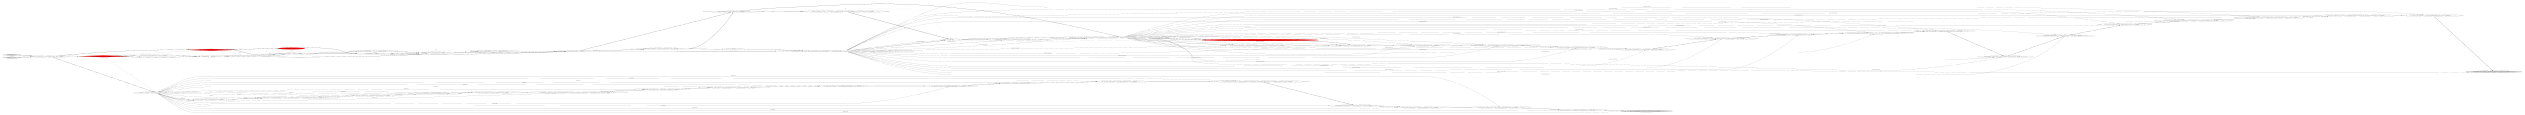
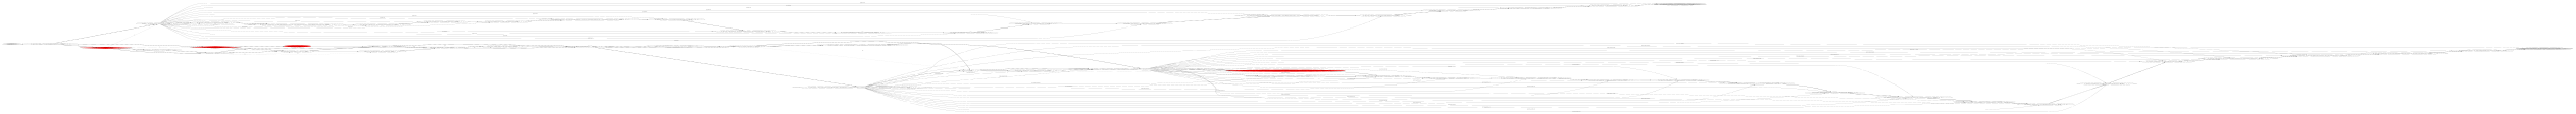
  digraph {
    fontname="IBM Plex Mono"
    rankdir=LR
    node [fillcolor=white fontname="IBM Plex Mono" shape=ellipse style=filled]
    edge [fontname="IBM Plex Mono" style=bold]
    n1 [label="this.registerServiceImplementation(,new NetworkAddressAliasEsDAO(elasticSearchClient,config.getResultWindowMaxSize()))@@@44@@@['1', '1', '0']"]
    n2 [label="this.registerServiceImplementation(,new TopologyQueryEsDAO(elasticSearchClient))@@@45@@@['1', '1', '0']"]
    n3 [label="this.registerServiceImplementation(,new MetricsQueryEsDAO(elasticSearchClient))@@@46@@@['1', '1', '0']"]
    n4 [fillcolor=red label="this.registerServiceImplementation(,new BatchProcessEsDAO(elasticSearchClient,config.getBulkActions(),config.getSyncBulkActions(),config.getFlushInterval(),config.getConcurrentRequests()))@@@41@@@['0', '1', '0']"]
    n5 [label="this.registerServiceImplementation(,new StorageEsDAO(elasticSearchClient))@@@42@@@['1', '1', '0']"]
    n6 [label="this.registerServiceImplementation(,new HistoryDeleteEsDAO(elasticSearchClient))@@@43@@@['1', '1', '0']"]
    n7 [label="this.registerServiceImplementation(,new TraceQueryEsDAO(elasticSearchClient,config.getSegmentQueryMaxSize()))@@@47@@@['1', '1', '0']"]
    n8 [label="this.registerServiceImplementation(,new BrowserLogQueryEsDAO(elasticSearchClient))@@@48@@@['1', '1', '0']"]
    n9 [label="config.getDayStep() > 1@@@7@@@['1', '0', '0']" shape=diamond]
    n10 [label="TimeSeriesUtils.setSUPER_DATASET_DAY_STEP(config.getDayStep())@@@9@@@['1', '0', '0']"]
    n11 [label="config.setNameSpace(config.getNameSpace().toLowerCase())@@@8@@@['1', '1', '0']"]
    n12 [label="TimeSeriesUtils.setDAY_STEP(config.getDayStep())@@@11@@@['1', '1', '0']"]
    n13 [label="config.getDayStep() > 1@@@10@@@['0', '1', '0']" shape=diamond]
    n14 [label="config.getSuperDatasetDayStep() > 0@@@14@@@['1', '1', '0']" shape=diamond]
    n15 [label="TimeSeriesUtils.setSUPER_DATASET_DAY_STEP(config.getDayStep())@@@12@@@['1', '1', '0']"]
    n16 [label="TimeSeriesUtils.setSUPER_DATASET_DAY_STEP(config.getSuperDatasetDayStep())@@@15@@@['1', '1', '0']"]
    n17 [label="elasticSearchClient = new ElasticSearchClient(config.getClusterNodes(),config.getProtocol(),config.getTrustStorePath(),config.getTrustStorePass(),config.getUser(),config.getPassword(),indexNameConverters(config.getNameSpace()))@@@37@@@['1', '0', '0']"]
    n18 [label="!StringUtil.isEmpty(config.getSecretsManagementFile())@@@17@@@['0', '1', '0']" shape=diamond]
-   n19 [label="monitor.start()@@@35@@@['1', '0', '0']"]
    n20 [label="elasticSearchClient = new ElasticSearchClient(config.getClusterNodes(),config.getProtocol(),config.getTrustStorePath(),config.getTrustStorePass(),config.getUser(),config.getPassword(),indexNameConverters(config.getNameSpace()))@@@40@@@['1', '1', '0']"]
    n21 [label="this.registerServiceImplementation(,new AggregationQueryEsDAO(elasticSearchClient))@@@50@@@['1', '1', '0']"]
    n22 [label="this.registerServiceImplementation(,new AlarmQueryEsDAO(elasticSearchClient))@@@51@@@['1', '1', '0']"]
    n23 [label="this.registerServiceImplementation(,new ProfileTaskQueryEsDAO(elasticSearchClient,config.getProfileTaskQueryMaxSize()))@@@54@@@['1', '1', '0']"]
    n24 [label="this.registerServiceImplementation(,new MetadataQueryEsDAO(elasticSearchClient,config.getMetadataQueryMaxSize()))@@@49@@@['1', '1', '0']"]
    n25 [label="this.registerServiceImplementation(,new NetworkAddressAliasEsDAO(elasticSearchClient,config.getResultWindowMaxSize()))@@@41@@@['1', '0', '0']"]
    n26 [label="this.registerServiceImplementation(,new TopNRecordsQueryEsDAO(elasticSearchClient))@@@52@@@['1', '1', '0']"]
    n27 [label="this.registerServiceImplementation(,new ProfileTaskLogEsDAO(elasticSearchClient,config.getProfileTaskQueryMaxSize()))@@@55@@@['1', '1', '0']"]
    n28 [label="this.registerServiceImplementation(,new LogQueryEsDAO(elasticSearchClient))@@@53@@@['1', '1', '0']"]
    n29 [label="this.registerServiceImplementation(,new StorageEsDAO(elasticSearchClient))@@@39@@@['1', '0', '0']"]
    n30 [label="monitor.start()@@@38@@@['1', '1', '0']"]
    n31 [label="MultipleFilesChangeMonitor monitor = new MultipleFilesChangeMonitor(10,null,config.getSecretsManagementFile(),config.getTrustStorePass())@@@18@@@['0', '1', '0']"]
    n32 [label="this.registerServiceImplementation(,new H2BatchDAO(mysqlClient))@@@5@@@['0', '0', '1']"]
    n33 [label="this.registerServiceImplementation(,new H2StorageDAO(getManager(),mysqlClient,config.getMaxSizeOfArrayColumn(),config.getNumOfSearchableValuesPerTag()))@@@6@@@['0', '0', '1']"]
    n34 [label="this.registerServiceImplementation(,new H2NetworkAddressAliasDAO(mysqlClient))@@@7@@@['0', '0', '1']"]
    n35 [label="this.registerServiceImplementation(,new ProfileThreadSnapshotQueryEsDAO(elasticSearchClient,config.getProfileTaskQueryMaxSize()))@@@56@@@['0', '1', '0']"]
    n36 [fillcolor=lightgray label="this.registerServiceImplementation(,new ESEventQueryDAO(elasticSearchClient))@@@58@@@['0', '1', '0']"]
    n37 [label="this.registerServiceImplementation(,new UITemplateManagementEsDAO(elasticSearchClient))@@@57@@@['0', '1', '0']"]
    n38 [fillcolor=red label="StringUtil.isEmpty(config.getNameSpace())@@@4@@@['0', '1', '0']" shape=diamond]
    n39 [fillcolor=red label="config.setNameSpace(\"sw\")@@@5@@@['0', '1', '0']"]
    n40 [label="this.registerServiceImplementation(,new H2TopologyQueryDAO(mysqlClient))@@@8@@@['0', '0', '1']"]
    n41 [label="this.registerServiceImplementation(,new H2MetricsQueryDAO(mysqlClient))@@@9@@@['0', '0', '1']"]
    n42 [label="this.registerServiceImplementation(,new MySQLLogQueryDAO(mysqlClient,getManager(),config.getMaxSizeOfArrayColumn(),config.getNumOfSearchableValuesPerTag()))@@@17@@@['0', '0', '1']"]
    n43 [label="this.registerServiceImplementation(,new H2ProfileTaskQueryDAO(mysqlClient))@@@18@@@['0', '0', '1']"]
    n44 [label="this.registerServiceImplementation(,new H2ProfileTaskLogQueryDAO(mysqlClient))@@@19@@@['0', '0', '1']"]
    n45 [label="this.registerServiceImplementation(,new H2UITemplateManagementDAO(mysqlClient))@@@21@@@['0', '0', '1']"]
    n46 [fillcolor=lightgray label="this.registerServiceImplementation(,new H2EventQueryDAO(mysqlClient))@@@22@@@['0', '0', '1']"]
    n47 [label="this.registerServiceImplementation(,new MySQLTraceQueryDAO(getManager(),mysqlClient,config.getMaxSizeOfArrayColumn(),config.getNumOfSearchableValuesPerTag()))@@@10@@@['0', '0', '1']"]
    n48 [label="this.registerServiceImplementation(,new MysqlBrowserLogQueryDAO(mysqlClient))@@@11@@@['0', '0', '1']"]
    n49 [label="this.registerServiceImplementation(,new H2ProfileThreadSnapshotQueryDAO(mysqlClient))@@@20@@@['0', '0', '1']"]
    n50 [label="this.registerServiceImplementation(,new MySQLAlarmQueryDAO(mysqlClient))@@@14@@@['0', '0', '1']"]
    n51 [label="this.registerServiceImplementation(,new H2HistoryDeleteDAO(mysqlClient))@@@15@@@['0', '0', '1']"]
    n52 [label="this.registerServiceImplementation(,new H2TopNRecordsQueryDAO(mysqlClient))@@@16@@@['0', '0', '1']"]
    n53 [label="mysqlClient = new JDBCHikariCPClient(config.getProperties())@@@4@@@['0', '0', '1']"]
    n54 [label="this.registerServiceImplementation(,new H2MetadataQueryDAO(mysqlClient,config.getMetadataQueryMaxSize()))@@@12@@@['0', '0', '1']"]
    n55 [label="this.registerServiceImplementation(,new MySQLAggregationQueryDAO(mysqlClient))@@@13@@@['0', '0', '1']"]
    n56 [fillcolor=lightgray label="prepare['1', '0', '0']" shape=diamond]
    n57 [label="this.registerServiceImplementation(,new StorageBuilderFactory.Default())@@@3@@@['1', '1', '1']"]
    n58 [fillcolor=red label="!StringUtil.isEmpty(config.getNameSpace())@@@4@@@['1', '0', '0']" shape=diamond]
    n59 [label="config.setNameSpace(config.getNameSpace().toLowerCase())@@@5@@@['1', '0', '0']"]
-   n60 [fillcolor=lightgray label="prepare['0', '1', '0']" shape=diamond]
    n1 -> n2
    n2 -> n3
    n3 -> n7
    n4 -> n5
    n5 -> n6
    n6 -> n1
    n7 -> n8
    n8 -> n24
    n9 -> n10 [label=true style=dotted]
    n9 -> n11 [label=true style=dotted]
    n9 -> n11
    n9 -> n12
    n10 -> n12
    n11 -> n10
    n11 -> n13
    n12 -> n14
    n12 -> n15
    n12 -> n15 [label=true style=dotted]
    n13 -> n12 [label=true style=dotted]
    n13 -> n12
    n13 -> n14
    n13 -> n15 [label=true style=dotted]
    n14 -> n16
    n14 -> n16 [label=true style=dotted]
    n14 -> n17
    n14 -> n18
    n15 -> n14
    n16 -> n18
-   n16 -> n19
    n17 -> n1 [label=elasticSearchClient style=solid]
    n17 -> n2 [label=elasticSearchClient style=solid]
    n17 -> n3 [label=elasticSearchClient style=solid]
    n17 -> n5 [label=elasticSearchClient style=solid]
    n17 -> n6 [label=elasticSearchClient style=solid]
    n17 -> n7 [label=elasticSearchClient style=solid]
    n17 -> n8 [label=elasticSearchClient style=solid]
    n17 -> n20 [label=elasticSearchClient style=solid]
    n17 -> n21 [label=elasticSearchClient style=solid]
    n17 -> n22 [label=elasticSearchClient style=solid]
    n17 -> n23 [label=elasticSearchClient style=solid]
    n17 -> n24 [label=elasticSearchClient style=solid]
    n17 -> n25 [label=elasticSearchClient style=solid]
    n17 -> n26 [label=elasticSearchClient style=solid]
    n17 -> n27 [label=elasticSearchClient style=solid]
    n17 -> n28 [label=elasticSearchClient style=solid]
    n17 -> n29 [label=elasticSearchClient style=solid]
    n17 -> n30
    n17 -> n30 [label=elasticSearchClient style=solid]
    n18 -> n20
    n18 -> n30 [label=true style=dotted]
    n18 -> n31
    n18 -> n31 [label=true style=dotted]
-   n19 -> n17
    n20 -> n1 [label=elasticSearchClient style=solid]
    n20 -> n2 [label=elasticSearchClient style=solid]
    n20 -> n3 [label=elasticSearchClient style=solid]
    n20 -> n4 [label=elasticSearchClient style=solid]
    n20 -> n4
    n20 -> n5 [label=elasticSearchClient style=solid]
    n20 -> n6 [label=elasticSearchClient style=solid]
    n20 -> n7 [label=elasticSearchClient style=solid]
    n20 -> n8 [label=elasticSearchClient style=solid]
    n20 -> n21 [label=elasticSearchClient style=solid]
    n20 -> n22 [label=elasticSearchClient style=solid]
    n20 -> n23 [label=elasticSearchClient style=solid]
    n20 -> n24 [label=elasticSearchClient style=solid]
    n20 -> n25
    n20 -> n26 [label=elasticSearchClient style=solid]
    n20 -> n27 [label=elasticSearchClient style=solid]
    n20 -> n28 [label=elasticSearchClient style=solid]
    n20 -> n35 [label=elasticSearchClient style=solid]
    n20 -> n36 [label=elasticSearchClient style=solid]
    n20 -> n37 [label=elasticSearchClient style=solid]
    n21 -> n22
    n22 -> n26
    n23 -> n27
    n24 -> n21
    n25 -> n5
    n26 -> n28
    n27 -> n35
    n28 -> n23
    n29 -> n20
    n30 -> n4 [label=0 style=dashed]
    n30 -> n20
    n30 -> n29
    n31 -> n30
    n32 -> n33
    n33 -> n34
    n34 -> n40
    n35 -> n37
    n37 -> n36
    n38 -> n11
    n38 -> n11 [label=false style=dotted]
    n38 -> n39
    n38 -> n39 [label=true style=dotted]
    n39 -> n13
    n40 -> n41
    n41 -> n47
    n42 -> n43
    n43 -> n44
    n44 -> n49
    n45 -> n46
    n47 -> n48
    n48 -> n54
    n49 -> n45
    n50 -> n51
    n51 -> n52
    n52 -> n42
    n53 -> n32
    n53 -> n32 [label=mysqlClient style=solid]
    n53 -> n33 [label=mysqlClient style=solid]
    n53 -> n34 [label=mysqlClient style=solid]
    n53 -> n40 [label=mysqlClient style=solid]
    n53 -> n41 [label=mysqlClient style=solid]
    n53 -> n42 [label=mysqlClient style=solid]
    n53 -> n43 [label=mysqlClient style=solid]
    n53 -> n44 [label=mysqlClient style=solid]
    n53 -> n45 [label=mysqlClient style=solid]
    n53 -> n46 [label=mysqlClient style=solid]
    n53 -> n47 [label=mysqlClient style=solid]
    n53 -> n48 [label=mysqlClient style=solid]
    n53 -> n49 [label=mysqlClient style=solid]
    n53 -> n50 [label=mysqlClient style=solid]
    n53 -> n51 [label=mysqlClient style=solid]
    n53 -> n52 [label=mysqlClient style=solid]
    n53 -> n54 [label=mysqlClient style=solid]
    n53 -> n55 [label=mysqlClient style=solid]
    n54 -> n55
    n55 -> n50
    n56 -> n57
    n57 -> n38
    n57 -> n53
    n57 -> n58
    n58 -> n9
    n58 -> n38 [label=0 style=dashed]
    n58 -> n53 [label=0 style=dashed]
    n58 -> n59
    n58 -> n59 [label=true style=dotted]
    n59 -> n9
-   n60 -> n57
  }
